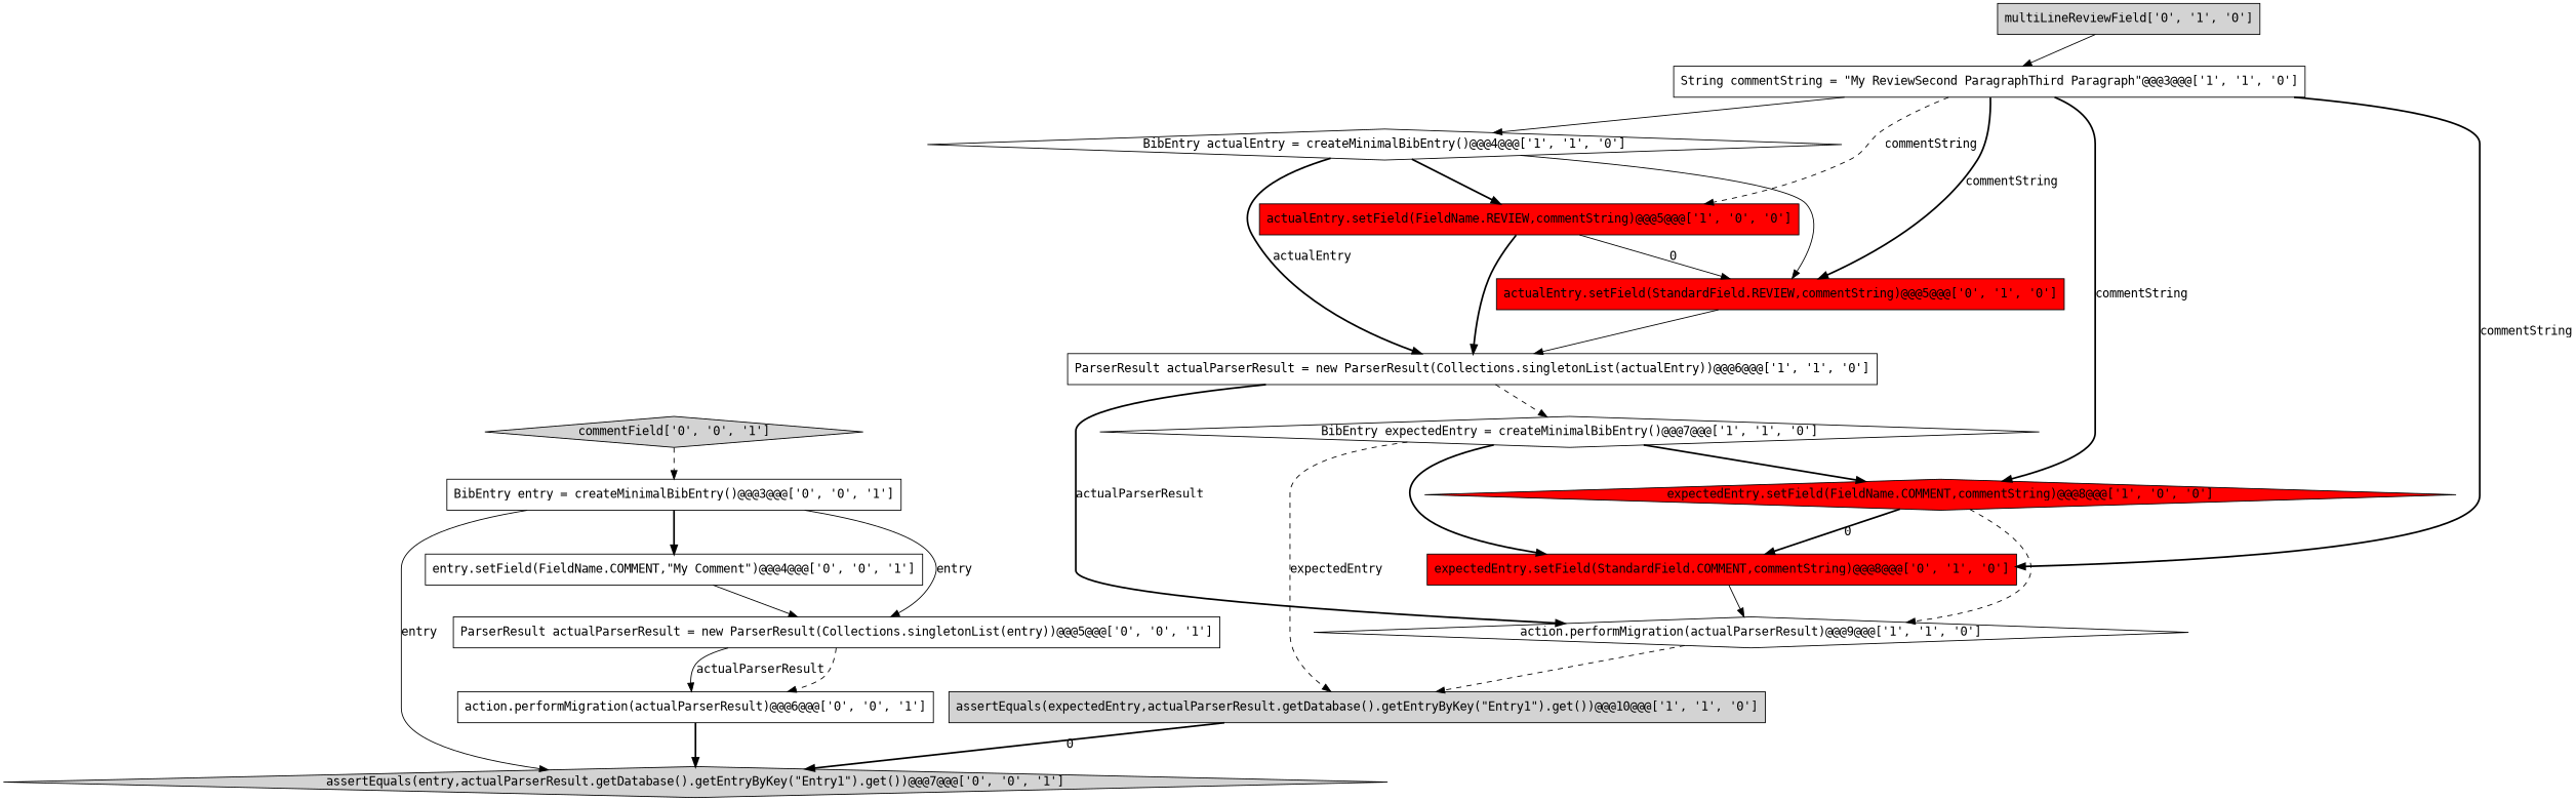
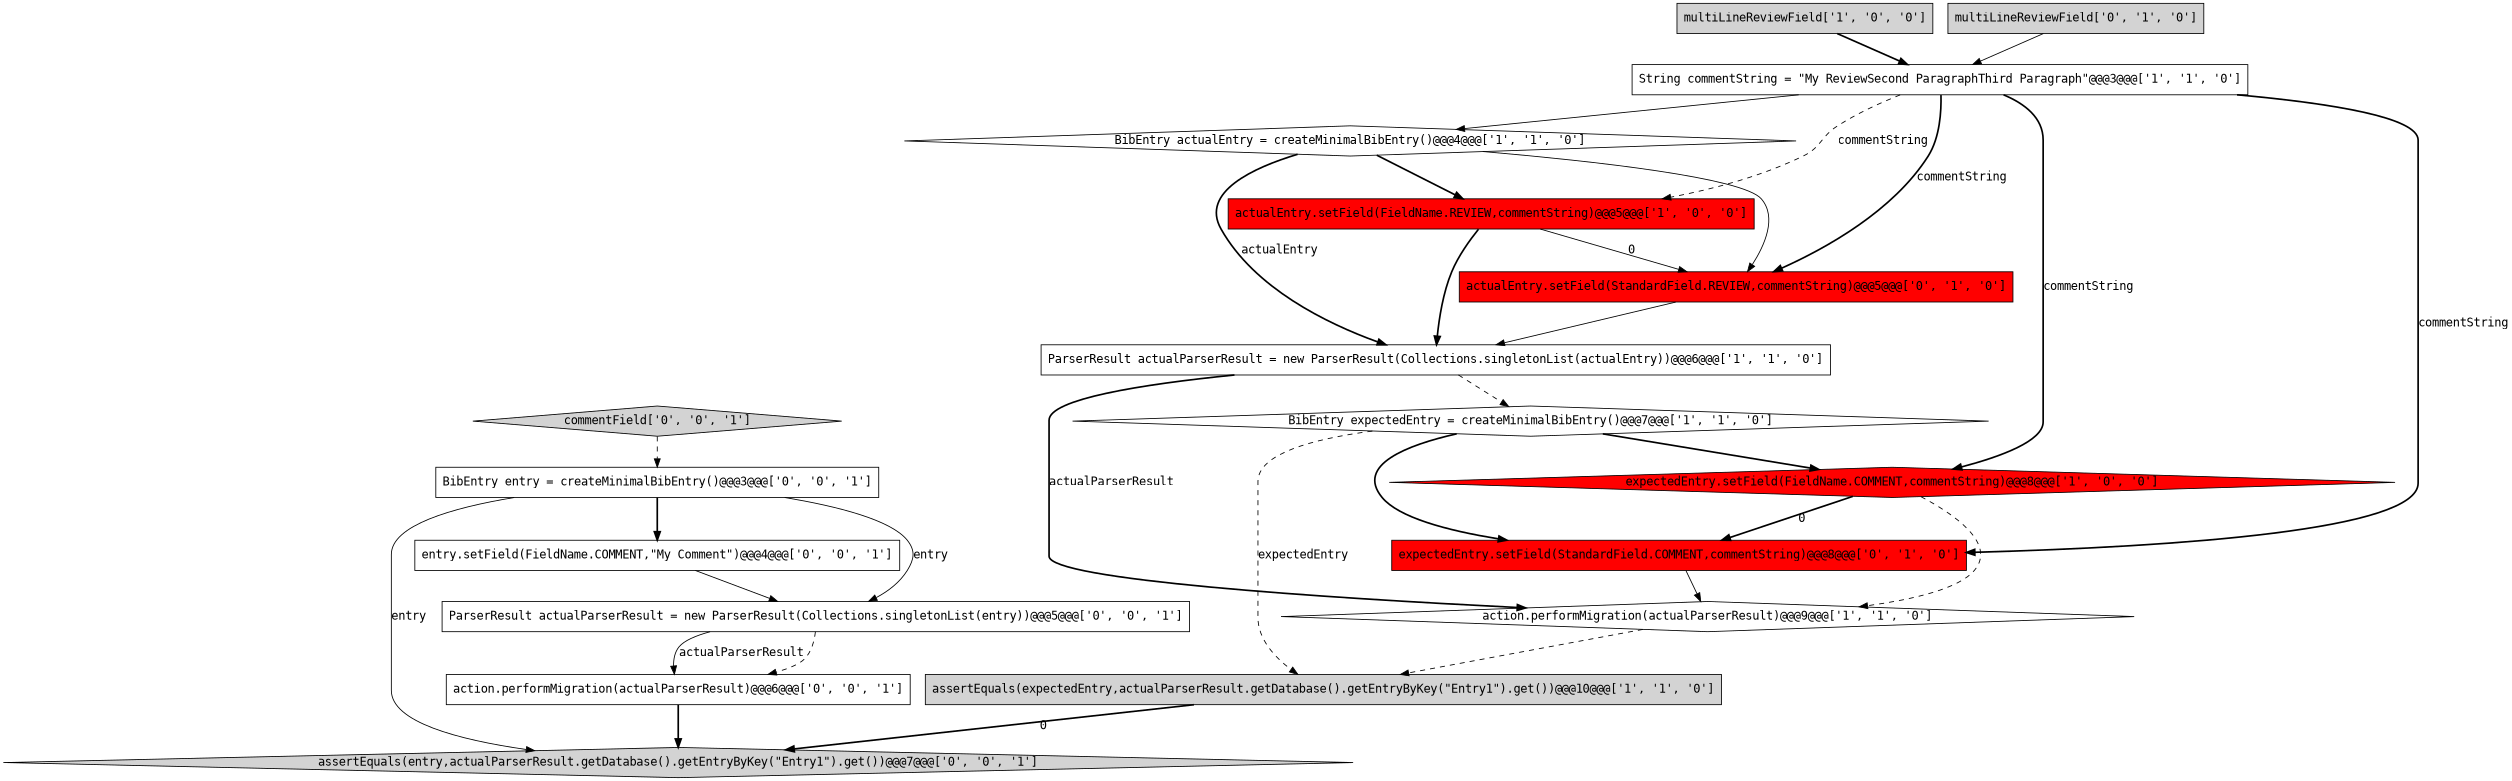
  digraph {
    fontname="DejaVu Sans Mono"
    node [fillcolor=white shape=box style=filled fontname="DejaVu Sans Mono"]
    edge [style=bold fontname="DejaVu Sans Mono"]
    n1 [fillcolor=red label="actualEntry.setField(FieldName.REVIEW,commentString)@@@5@@@['1', '0', '0']"]
    n2 [fillcolor=red label="actualEntry.setField(StandardField.REVIEW,commentString)@@@5@@@['0', '1', '0']"]
    n3 [label="ParserResult actualParserResult = new ParserResult(Collections.singletonList(actualEntry))@@@6@@@['1', '1', '0']"]
    n4 [label="BibEntry entry = createMinimalBibEntry()@@@3@@@['0', '0', '1']"]
    n5 [label="ParserResult actualParserResult = new ParserResult(Collections.singletonList(entry))@@@5@@@['0', '0', '1']"]
    n6 [fillcolor=lightgray label="assertEquals(entry,actualParserResult.getDatabase().getEntryByKey(\"Entry1\").get())@@@7@@@['0', '0', '1']" shape=diamond]
    n7 [label="entry.setField(FieldName.COMMENT,\"My Comment\")@@@4@@@['0', '0', '1']"]
    n8 [label="action.performMigration(actualParserResult)@@@9@@@['1', '1', '0']" shape=diamond]
    n9 [fillcolor=lightgray label="assertEquals(expectedEntry,actualParserResult.getDatabase().getEntryByKey(\"Entry1\").get())@@@10@@@['1', '1', '0']"]
    n10 [label="BibEntry actualEntry = createMinimalBibEntry()@@@4@@@['1', '1', '0']" shape=diamond]
+   n11 [fillcolor=lightgray label="multiLineReviewField['1', '0', '0']"]
    n12 [label="String commentString = \"My ReviewSecond ParagraphThird Paragraph\"@@@3@@@['1', '1', '0']"]
    n13 [label="BibEntry expectedEntry = createMinimalBibEntry()@@@7@@@['1', '1', '0']" shape=diamond]
    n14 [label="action.performMigration(actualParserResult)@@@6@@@['0', '0', '1']"]
    n15 [fillcolor=red label="expectedEntry.setField(FieldName.COMMENT,commentString)@@@8@@@['1', '0', '0']" shape=diamond]
    n16 [fillcolor=red label="expectedEntry.setField(StandardField.COMMENT,commentString)@@@8@@@['0', '1', '0']"]
    n17 [fillcolor=lightgray label="multiLineReviewField['0', '1', '0']"]
    n18 [fillcolor=lightgray label="commentField['0', '0', '1']" shape=diamond]
    n1 -> n2 [label=0 style=solid]
    n1 -> n3
    n2 -> n3 [style=solid]
    n3 -> n8 [label=actualParserResult]
    n3 -> n13 [style=dashed]
    n4 -> n5 [label=entry style=solid]
    n4 -> n6 [label=entry style=solid]
    n4 -> n7
    n5 -> n14 [label=actualParserResult style=solid]
    n5 -> n14 [style=dashed]
    n7 -> n5 [style=solid]
    n8 -> n9 [style=dashed]
    n9 -> n6 [label=0]
    n10 -> n1
    n10 -> n2 [style=solid]
    n10 -> n3 [label=actualEntry]
+   n11 -> n12
    n12 -> n1 [label=commentString style=dashed]
    n12 -> n2 [label=commentString]
    n12 -> n10 [style=solid]
    n12 -> n15 [label=commentString]
    n12 -> n16 [label=commentString]
    n13 -> n9 [label=expectedEntry style=dashed]
    n13 -> n15
    n13 -> n16
    n14 -> n6
    n15 -> n8 [style=dashed]
    n15 -> n16 [label=0]
    n16 -> n8 [style=solid]
    n17 -> n12 [style=solid]
    n18 -> n4 [style=dashed]
  }
